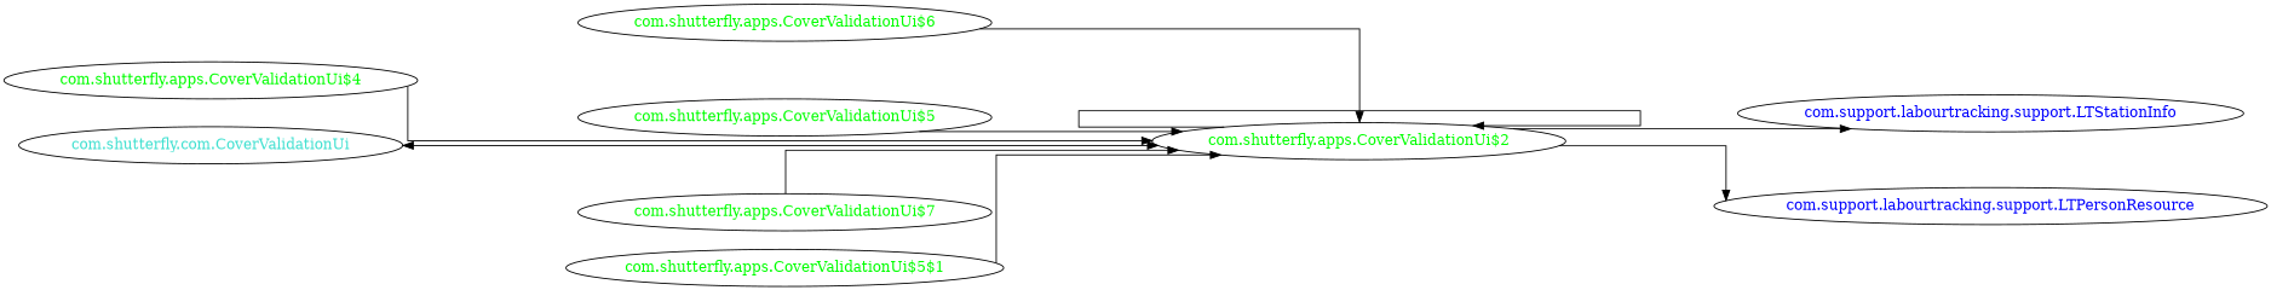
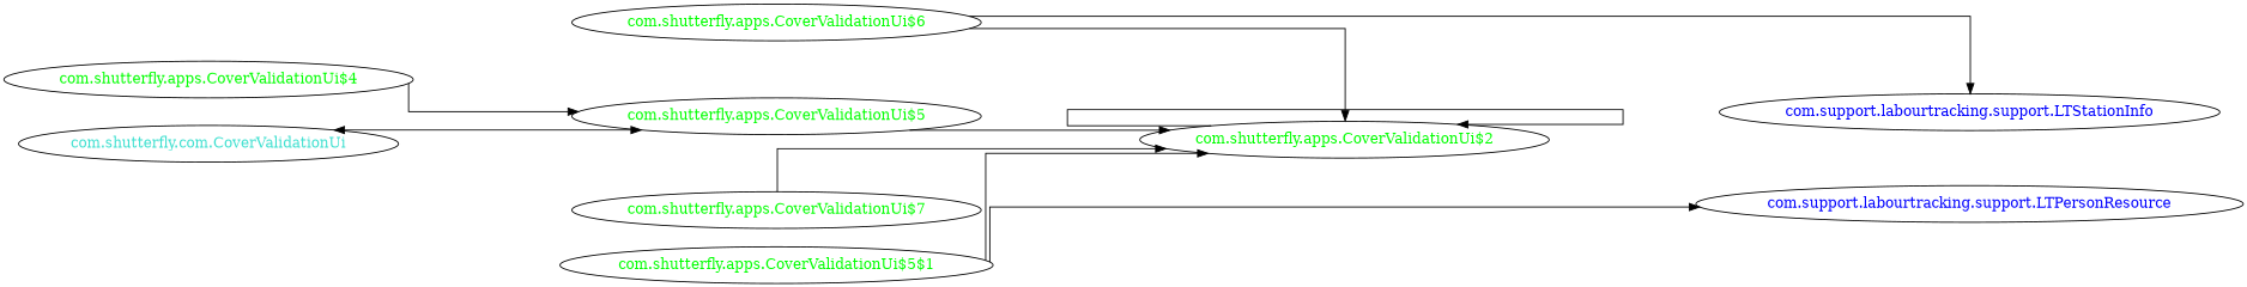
  digraph {
    concentrate=true
    rankdir=LR
    ranksep=2.0
    splines=ortho
    node [fontcolor=green]
    "com.shutterfly.apps.CoverValidationUi$2"
    n2 [fontcolor=blue label="com.support.labourtracking.support.LTStationInfo"]
    n3 [fontcolor=blue label="com.support.labourtracking.support.LTPersonResource"]
    "com.shutterfly.apps.CoverValidationUi$4"
    "com.shutterfly.apps.CoverValidationUi$5$1"
    "com.shutterfly.apps.CoverValidationUi$5"
    "com.shutterfly.apps.CoverValidationUi$6"
    "com.shutterfly.apps.CoverValidationUi$7"
    n9 [fontcolor=turquoise label="com.shutterfly.com.CoverValidationUi"]
    "com.shutterfly.apps.CoverValidationUi$2" -> "com.shutterfly.apps.CoverValidationUi$2"
-   "com.shutterfly.apps.CoverValidationUi$2" -> n2
-   "com.shutterfly.apps.CoverValidationUi$2" -> n3
-   "com.shutterfly.apps.CoverValidationUi$4" -> "com.shutterfly.apps.CoverValidationUi$2"
+   "com.shutterfly.apps.CoverValidationUi$6" -> n2
+   "com.shutterfly.apps.CoverValidationUi$5$1" -> n3
+   "com.shutterfly.apps.CoverValidationUi$4" -> "com.shutterfly.apps.CoverValidationUi$5"
    "com.shutterfly.apps.CoverValidationUi$5$1" -> "com.shutterfly.apps.CoverValidationUi$2"
    "com.shutterfly.apps.CoverValidationUi$5" -> "com.shutterfly.apps.CoverValidationUi$2"
    "com.shutterfly.apps.CoverValidationUi$6" -> "com.shutterfly.apps.CoverValidationUi$2"
    "com.shutterfly.apps.CoverValidationUi$7" -> "com.shutterfly.apps.CoverValidationUi$2"
-   n9 -> "com.shutterfly.apps.CoverValidationUi$2" [dir=both]
+   n9 -> "com.shutterfly.apps.CoverValidationUi$5" [dir=both]
  }
